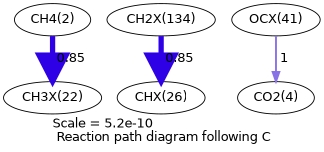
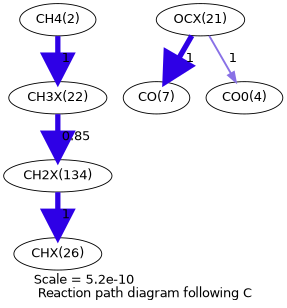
  digraph {
    fontname=Helvetica
    label="Scale = 5.2e-10\l Reaction path diagram following C"
    node [fontname=Helvetica]
    edge [arrowsize=2.94 color="0.7, 1.35, 0.9" fontname=Helvetica penwidth=5.88]
    n1 [label="CH4(2)"]
    n2 [label="CH3X(22)"]
    n3 [label="CH2X(134)"]
    n4 [label="CHX(26)"]
-   n5 [label="OCX(41)"]
-   n7 [label="CO2(4)"]
-   n1 -> n2 [label=" 0.85"]
-   n3 -> n4 [label=" 0.85"]
+   n5 [label="OCX(21)"]
+   n6 [label="CO(7)"]
+   n7 [label="CO0(4)"]
+   n1 -> n2 [label=" 1"]
+   n2 -> n3 [label=" 0.85"]
+   n3 -> n4 [label=" 1"]
+   n5 -> n6 [arrowsize=3 color="0.7, 1.5, 0.9" label=" 1" penwidth=6]
    n5 -> n7 [arrowsize=1.06 color="0.7, 0.506, 0.9" label=" 1" penwidth=2.12]
  }
